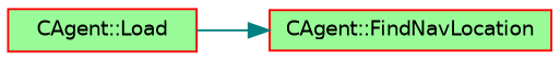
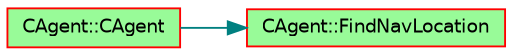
  digraph {
    rankdir=RL
    node [color=red fillcolor=palegreen fontname=Helvetica fontsize=10 shape=record style=filled]
    n1 [fontcolor=black height=0.2 label="CAgent::FindNavLocation" width=0.4]
-   n2 [height=0.2 label="CAgent::Load" width=0.4]
+   n2 [height=0.2 label="CAgent::CAgent" width=0.4]
    n1 -> n2 [color=teal dir=back fontname=Helvetica fontsize=10 labelfontname=Helvetica labelfontsize=10 style=solid]
  }
